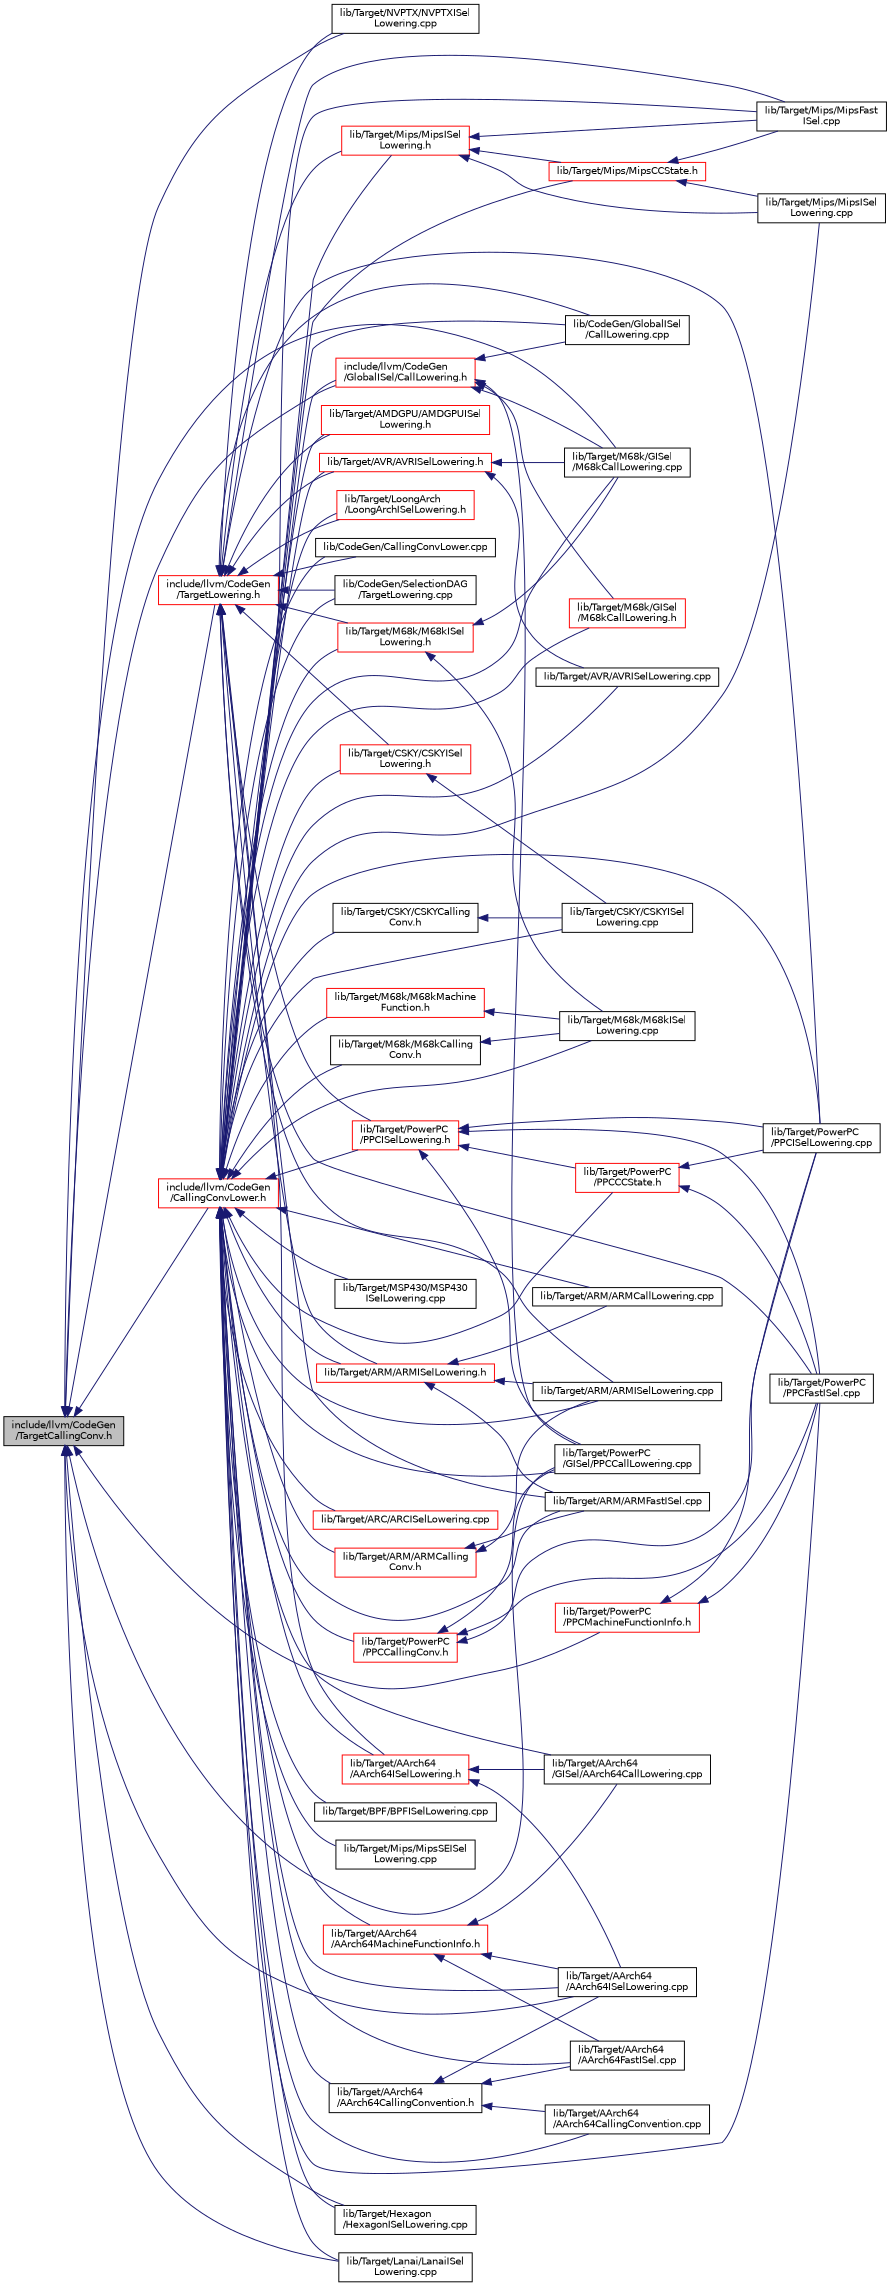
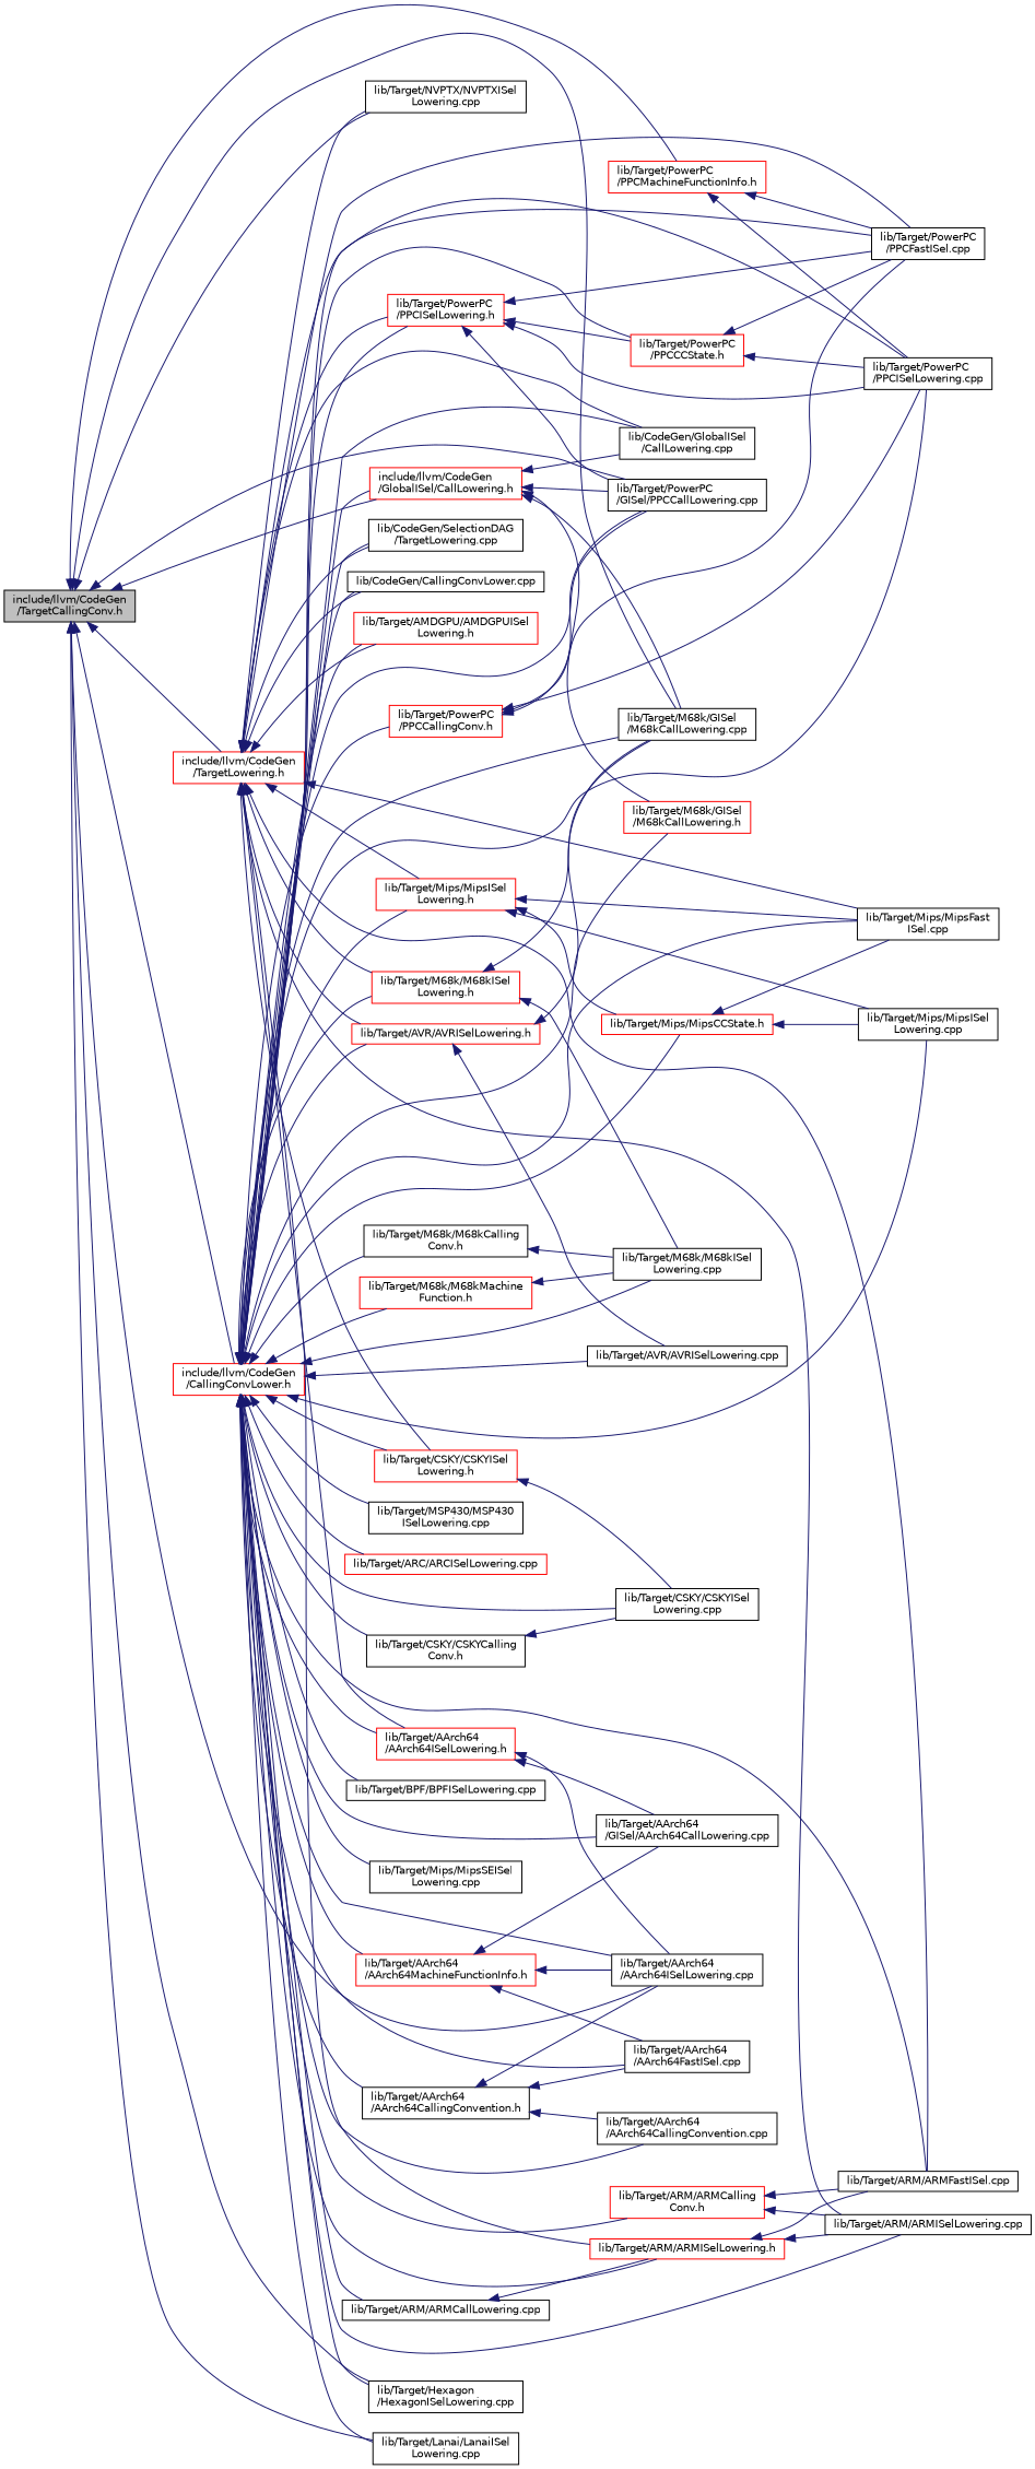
  digraph {
    rankdir=LR
    node [color=black fontname=Helvetica fontsize=10 shape=record]
    edge [color=midnightblue dir=back fontname=Helvetica fontsize=10 labelfontname=Helvetica labelfontsize=10 style=solid]
    n1 [fillcolor=grey75 fontcolor=black height=0.2 label="include/llvm/CodeGen\l/TargetCallingConv.h" style=filled width=0.4]
    n2 [color=red height=0.2 label="include/llvm/CodeGen\l/CallingConvLower.h" width=0.4]
    n3 [color=red height=0.2 label="include/llvm/CodeGen\l/GlobalISel/CallLowering.h" width=0.4]
    n4 [height=0.2 label="lib/Target/M68k/GISel\l/M68kCallLowering.cpp" width=0.4]
    n5 [height=0.2 label="lib/Target/PowerPC\l/GISel/PPCCallLowering.cpp" width=0.4]
    n6 [height=0.2 label="lib/Target/AArch64\l/AArch64ISelLowering.cpp" width=0.4]
    n7 [height=0.2 label="lib/Target/Hexagon\l/HexagonISelLowering.cpp" width=0.4]
    n8 [height=0.2 label="lib/Target/Lanai/LanaiISel\lLowering.cpp" width=0.4]
    n9 [color=red height=0.2 label="include/llvm/CodeGen\l/TargetLowering.h" width=0.4]
    n10 [height=0.2 label="lib/Target/NVPTX/NVPTXISel\lLowering.cpp" width=0.4]
    n11 [color=red height=0.2 label="lib/Target/PowerPC\l/PPCMachineFunctionInfo.h" width=0.4]
    n12 [height=0.2 label="lib/CodeGen/GlobalISel\l/CallLowering.cpp" width=0.4]
    n13 [color=red height=0.2 label="lib/Target/M68k/GISel\l/M68kCallLowering.h" width=0.4]
    n14 [height=0.2 label="lib/CodeGen/CallingConvLower.cpp" width=0.4]
    n15 [height=0.2 label="lib/CodeGen/SelectionDAG\l/TargetLowering.cpp" width=0.4]
    n16 [color=red height=0.2 label="lib/Target/AArch64\l/AArch64ISelLowering.h" width=0.4]
    n17 [height=0.2 label="lib/Target/AArch64\l/GISel/AArch64CallLowering.cpp" width=0.4]
    n18 [color=red height=0.2 label="lib/Target/AArch64\l/AArch64MachineFunctionInfo.h" width=0.4]
    n19 [height=0.2 label="lib/Target/AArch64\l/AArch64FastISel.cpp" width=0.4]
    n20 [height=0.2 label="lib/Target/AArch64\l/AArch64CallingConvention.h" width=0.4]
    n21 [height=0.2 label="lib/Target/AArch64\l/AArch64CallingConvention.cpp" width=0.4]
    n22 [color=red height=0.2 label="lib/Target/AMDGPU/AMDGPUISel\lLowering.h" width=0.4]
    n23 [color=red height=0.2 label="lib/Target/ARC/ARCISelLowering.cpp" width=0.4]
    n24 [color=red height=0.2 label="lib/Target/ARM/ARMISelLowering.h" width=0.4]
    n25 [height=0.2 label="lib/Target/ARM/ARMCallLowering.cpp" width=0.4]
    n26 [height=0.2 label="lib/Target/ARM/ARMFastISel.cpp" width=0.4]
    n27 [height=0.2 label="lib/Target/ARM/ARMISelLowering.cpp" width=0.4]
    n28 [color=red height=0.2 label="lib/Target/ARM/ARMCalling\lConv.h" width=0.4]
    n29 [color=red height=0.2 label="lib/Target/AVR/AVRISelLowering.h" width=0.4]
    n30 [height=0.2 label="lib/Target/AVR/AVRISelLowering.cpp" width=0.4]
    n31 [height=0.2 label="lib/Target/BPF/BPFISelLowering.cpp" width=0.4]
    n32 [color=red height=0.2 label="lib/Target/CSKY/CSKYISel\lLowering.h" width=0.4]
    n33 [height=0.2 label="lib/Target/CSKY/CSKYISel\lLowering.cpp" width=0.4]
    n34 [height=0.2 label="lib/Target/CSKY/CSKYCalling\lConv.h" width=0.4]
-   n35 [color=red height=0.2 label="lib/Target/LoongArch\l/LoongArchISelLowering.h" width=0.4]
    n36 [color=red height=0.2 label="lib/Target/M68k/M68kISel\lLowering.h" width=0.4]
    n37 [height=0.2 label="lib/Target/M68k/M68kISel\lLowering.cpp" width=0.4]
    n38 [color=red height=0.2 label="lib/Target/M68k/M68kMachine\lFunction.h" width=0.4]
    n39 [height=0.2 label="lib/Target/M68k/M68kCalling\lConv.h" width=0.4]
    n40 [color=red height=0.2 label="lib/Target/Mips/MipsISel\lLowering.h" width=0.4]
    n41 [color=red height=0.2 label="lib/Target/Mips/MipsCCState.h" width=0.4]
    n42 [height=0.2 label="lib/Target/Mips/MipsFast\lISel.cpp" width=0.4]
    n43 [height=0.2 label="lib/Target/Mips/MipsISel\lLowering.cpp" width=0.4]
    n44 [height=0.2 label="lib/Target/Mips/MipsSEISel\lLowering.cpp" width=0.4]
    n45 [height=0.2 label="lib/Target/MSP430/MSP430\lISelLowering.cpp" width=0.4]
    n46 [color=red height=0.2 label="lib/Target/PowerPC\l/PPCISelLowering.h" width=0.4]
    n47 [color=red height=0.2 label="lib/Target/PowerPC\l/PPCCCState.h" width=0.4]
    n48 [height=0.2 label="lib/Target/PowerPC\l/PPCFastISel.cpp" width=0.4]
    n49 [height=0.2 label="lib/Target/PowerPC\l/PPCISelLowering.cpp" width=0.4]
    n50 [color=red height=0.2 label="lib/Target/PowerPC\l/PPCCallingConv.h" width=0.4]
    n1 -> n2
    n1 -> n3
    n1 -> n4
    n1 -> n5
    n1 -> n6
    n1 -> n7
    n1 -> n8
    n1 -> n9
    n1 -> n10
    n1 -> n11
    n2 -> n3
    n2 -> n4
    n2 -> n5
    n2 -> n6
    n2 -> n7
    n2 -> n8
    n2 -> n12
    n2 -> n13
    n2 -> n14
    n2 -> n15
    n2 -> n16
    n2 -> n17
    n2 -> n18
    n2 -> n19
    n2 -> n20
    n2 -> n21
    n2 -> n22
    n2 -> n23
    n2 -> n24
    n2 -> n25
    n2 -> n26
    n2 -> n27
    n2 -> n28
    n2 -> n29
    n2 -> n30
    n2 -> n31
    n2 -> n32
    n2 -> n33
    n2 -> n34
-   n2 -> n35
    n2 -> n36
    n2 -> n37
    n2 -> n38
    n2 -> n39
    n2 -> n40
    n2 -> n41
    n2 -> n42
    n2 -> n43
    n2 -> n44
    n2 -> n45
    n2 -> n46
    n2 -> n47
    n2 -> n48
    n2 -> n49
    n2 -> n50
    n3 -> n4
    n3 -> n5
    n3 -> n12
    n3 -> n13
    n9 -> n10
    n9 -> n12
    n9 -> n14
    n9 -> n15
    n9 -> n16
    n9 -> n22
    n9 -> n24
    n9 -> n26
    n9 -> n27
    n9 -> n29
    n9 -> n32
-   n9 -> n35
    n9 -> n36
    n9 -> n40
    n9 -> n42
    n9 -> n46
    n9 -> n48
    n9 -> n49
    n11 -> n48
    n11 -> n49
    n16 -> n6
    n16 -> n17
    n18 -> n6
    n18 -> n17
    n18 -> n19
    n20 -> n6
    n20 -> n19
    n20 -> n21
-   n24 -> n25
+   n25 -> n24
    n24 -> n26
    n24 -> n27
    n28 -> n26
    n28 -> n27
    n29 -> n4
    n29 -> n30
    n32 -> n33
    n34 -> n33
    n36 -> n4
    n36 -> n37
    n38 -> n37
    n39 -> n37
    n40 -> n41
    n40 -> n42
    n40 -> n43
    n41 -> n42
    n41 -> n43
    n46 -> n5
    n46 -> n47
    n46 -> n48
    n46 -> n49
    n47 -> n48
    n47 -> n49
    n50 -> n5
    n50 -> n48
    n50 -> n49
  }
